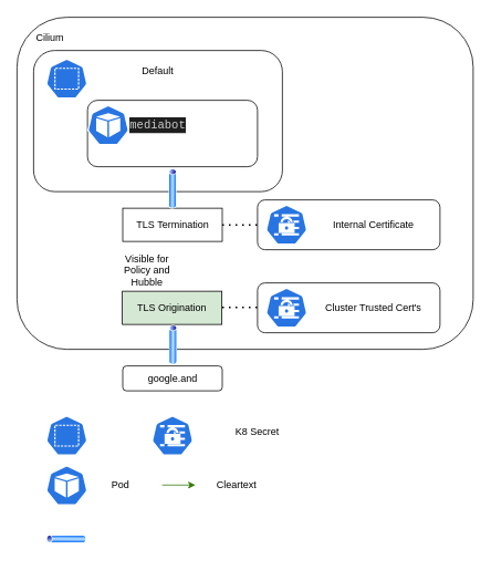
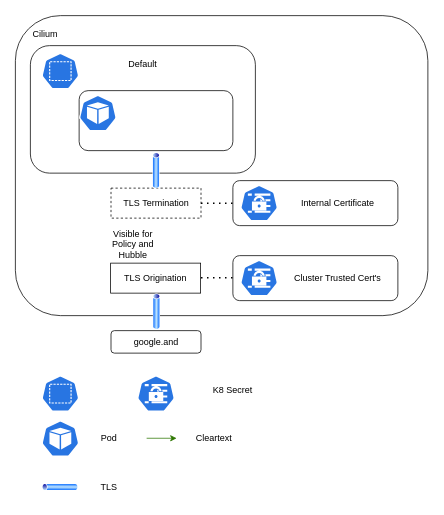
  <mxCell id="0" />
  <mxCell id="1" parent="0" />
  <mxCell id="2" value="" style="rounded=1;whiteSpace=wrap;html=1;" vertex="1" parent="1"><mxGeometry x="20" width="550" height="400" as="geometry" y="20" /></mxCell>
  <mxCell id="3" value="" style="sketch=0;html=1;dashed=0;whitespace=wrap;fillColor=#2875E2;strokeColor=#ffffff;points=[[0.005,0.63,0],[0.1,0.2,0],[0.9,0.2,0],[0.5,0,0],[0.995,0.63,0],[0.72,0.99,0],[0.5,1,0],[0.28,0.99,0]];verticalLabelPosition=bottom;align=center;verticalAlign=top;shape=mxgraph.kubernetes.icon;prIcon=pod" parent="1" vertex="1"><mxGeometry x="55" y="560" width="50" height="48" as="geometry" /></mxCell>
  <mxCell id="4" value="" style="rounded=1;whiteSpace=wrap;html=1;" parent="1" vertex="1"><mxGeometry x="40" y="60" width="300" height="170" as="geometry" /></mxCell>
  <mxCell id="5" value="" style="sketch=0;html=1;dashed=0;whitespace=wrap;fillColor=#2875E2;strokeColor=#ffffff;points=[[0.005,0.63,0],[0.1,0.2,0],[0.9,0.2,0],[0.5,0,0],[0.995,0.63,0],[0.72,0.99,0],[0.5,1,0],[0.28,0.99,0]];verticalLabelPosition=bottom;align=center;verticalAlign=top;shape=mxgraph.kubernetes.icon;prIcon=ns" parent="1" vertex="1"><mxGeometry x="55" y="70" width="50" height="48" as="geometry" /></mxCell>
  <mxCell id="6" value="Default" style="text;html=1;strokeColor=none;fillColor=none;align=center;verticalAlign=middle;whiteSpace=wrap;rounded=0;" parent="1" vertex="1"><mxGeometry x="160" y="70" width="60" height="30" as="geometry" /></mxCell>
  <mxCell id="7" value="" style="sketch=0;html=1;dashed=0;whitespace=wrap;fillColor=#2875E2;strokeColor=#ffffff;points=[[0.005,0.63,0],[0.1,0.2,0],[0.9,0.2,0],[0.5,0,0],[0.995,0.63,0],[0.72,0.99,0],[0.5,1,0],[0.28,0.99,0]];verticalLabelPosition=bottom;align=center;verticalAlign=top;shape=mxgraph.kubernetes.icon;prIcon=ns" parent="1" vertex="1"><mxGeometry x="55" y="500" width="50" height="48" as="geometry" /></mxCell>
  <mxCell id="8" value="Pod" style="text;html=1;strokeColor=none;fillColor=none;align=center;verticalAlign=middle;whiteSpace=wrap;rounded=0;" parent="1" vertex="1"><mxGeometry x="110" y="569" width="70" height="30" as="geometry" /></mxCell>
  <mxCell id="9" value="K8 Secret" style="text;html=1;strokeColor=none;fillColor=none;align=center;verticalAlign=middle;whiteSpace=wrap;rounded=0;" parent="1" vertex="1"><mxGeometry x="275" y="504" width="70" height="30" as="geometry" /></mxCell>
  <mxCell id="10" value="" style="rounded=1;whiteSpace=wrap;html=1;" parent="1" vertex="1"><mxGeometry x="105" y="120" width="205" height="80" as="geometry" /></mxCell>
  <mxCell id="11" value="" style="sketch=0;html=1;dashed=0;whitespace=wrap;fillColor=#2875E2;strokeColor=#ffffff;points=[[0.005,0.63,0],[0.1,0.2,0],[0.9,0.2,0],[0.5,0,0],[0.995,0.63,0],[0.72,0.99,0],[0.5,1,0],[0.28,0.99,0]];verticalLabelPosition=bottom;align=center;verticalAlign=top;shape=mxgraph.kubernetes.icon;prIcon=pod" parent="1" vertex="1"><mxGeometry x="105" y="126" width="50" height="48" as="geometry" /></mxCell>
- <mxCell id="12" value="&lt;div style=&quot;color: rgb(204, 204, 204); background-color: rgb(31, 31, 31); font-family: Consolas, &amp;quot;Courier New&amp;quot;, monospace; font-size: 14px; line-height: 19px;&quot;&gt;mediabot&lt;/div&gt;" style="text;html=1;strokeColor=none;fillColor=none;align=center;verticalAlign=middle;whiteSpace=wrap;rounded=0;" parent="1" vertex="1"><mxGeometry x="160" y="135" width="60" height="30" as="geometry" /></mxCell>
  <mxCell id="13" value="" style="sketch=0;html=1;dashed=0;whitespace=wrap;fillColor=#2875E2;strokeColor=#ffffff;points=[[0.005,0.63,0],[0.1,0.2,0],[0.9,0.2,0],[0.5,0,0],[0.995,0.63,0],[0.72,0.99,0],[0.5,1,0],[0.28,0.99,0]];verticalLabelPosition=bottom;align=center;verticalAlign=top;shape=mxgraph.kubernetes.icon;prIcon=pod" parent="1" vertex="1"><mxGeometry x="105" y="126" width="50" height="48" as="geometry" /></mxCell>
  <mxCell id="14" value="" style="endArrow=classic;html=1;fontSize=14;fillColor=#60a917;strokeColor=#2D7600;" parent="1" edge="1"><mxGeometry width="50" height="50" relative="1" as="geometry"><mxPoint x="195" y="583.5" as="sourcePoint" /><mxPoint x="235" y="583.5" as="targetPoint" /></mxGeometry></mxCell>
+ <mxCell id="15" value="TLS" style="text;html=1;strokeColor=none;fillColor=none;align=center;verticalAlign=middle;whiteSpace=wrap;rounded=0;" parent="1" vertex="1"><mxGeometry x="110" y="634" width="70" height="30" as="geometry" /></mxCell>
  <mxCell id="16" value="" style="aspect=fixed;perimeter=ellipsePerimeter;html=1;align=center;shadow=0;dashed=0;spacingTop=3;image;image=img/lib/active_directory/tunnel.svg;" vertex="1" parent="1"><mxGeometry x="55" y="644" width="50" height="10" as="geometry" /></mxCell>
  <mxCell id="17" value="Cleartext" style="text;html=1;strokeColor=none;fillColor=none;align=center;verticalAlign=middle;whiteSpace=wrap;rounded=0;" vertex="1" parent="1"><mxGeometry x="250" y="569" width="70" height="30" as="geometry" /></mxCell>
  <mxCell id="18" value="Cilium" style="text;html=1;strokeColor=none;fillColor=none;align=center;verticalAlign=middle;whiteSpace=wrap;rounded=0;" vertex="1" parent="1"><mxGeometry x="30" y="30" width="60" height="30" as="geometry" /></mxCell>
- <mxCell id="19" value="TLS Termination" style="rounded=0;whiteSpace=wrap;html=1;" vertex="1" parent="1"><mxGeometry x="147.5" y="250" width="120" height="40" as="geometry" /></mxCell>
+ <mxCell id="19" value="TLS Termination" style="rounded=0;whiteSpace=wrap;html=1;dashed=1;" vertex="1" parent="1"><mxGeometry x="147.5" y="250" width="120" height="40" as="geometry" /></mxCell>
  <mxCell id="20" value="" style="aspect=fixed;perimeter=ellipsePerimeter;html=1;align=center;shadow=0;dashed=0;spacingTop=3;image;image=img/lib/active_directory/tunnel.svg;rotation=90;" vertex="1" parent="1"><mxGeometry x="182" y="222" width="50" height="10" as="geometry" /></mxCell>
- <mxCell id="21" value="TLS Origination" style="rounded=0;whiteSpace=wrap;html=1;fillColor=#d5e8d4;" vertex="1" parent="1"><mxGeometry x="147" y="350" width="120" height="40" as="geometry" /></mxCell>
+ <mxCell id="21" value="TLS Origination" style="rounded=0;whiteSpace=wrap;html=1;" vertex="1" parent="1"><mxGeometry x="147" y="350" width="120" height="40" as="geometry" /></mxCell>
  <mxCell id="22" value="google.and" style="rounded=1;whiteSpace=wrap;html=1;" vertex="1" parent="1"><mxGeometry x="147.5" y="440" width="120" height="30" as="geometry" /></mxCell>
  <mxCell id="23" value="" style="aspect=fixed;perimeter=ellipsePerimeter;html=1;align=center;shadow=0;dashed=0;spacingTop=3;image;image=img/lib/active_directory/tunnel.svg;rotation=90;" vertex="1" parent="1"><mxGeometry x="182.5" y="410" width="50" height="10" as="geometry" /></mxCell>
  <mxCell id="24" value="" style="sketch=0;html=1;dashed=0;whitespace=wrap;fillColor=#2875E2;strokeColor=#ffffff;points=[[0.005,0.63,0],[0.1,0.2,0],[0.9,0.2,0],[0.5,0,0],[0.995,0.63,0],[0.72,0.99,0],[0.5,1,0],[0.28,0.99,0]];verticalLabelPosition=bottom;align=center;verticalAlign=top;shape=mxgraph.kubernetes.icon;prIcon=secret" vertex="1" parent="1"><mxGeometry x="182.5" y="500" width="50" height="48" as="geometry" /></mxCell>
  <mxCell id="25" value="" style="rounded=1;whiteSpace=wrap;html=1;" vertex="1" parent="1"><mxGeometry x="310" y="240" width="220" height="60" as="geometry" /></mxCell>
  <mxCell id="26" value="" style="sketch=0;html=1;dashed=0;whitespace=wrap;fillColor=#2875E2;strokeColor=#ffffff;points=[[0.005,0.63,0],[0.1,0.2,0],[0.9,0.2,0],[0.5,0,0],[0.995,0.63,0],[0.72,0.99,0],[0.5,1,0],[0.28,0.99,0]];verticalLabelPosition=bottom;align=center;verticalAlign=top;shape=mxgraph.kubernetes.icon;prIcon=secret" vertex="1" parent="1"><mxGeometry x="320" y="246" width="50" height="48" as="geometry" /></mxCell>
  <mxCell id="27" value="Internal Certificate" style="text;html=1;strokeColor=none;fillColor=none;align=center;verticalAlign=middle;whiteSpace=wrap;rounded=0;" vertex="1" parent="1"><mxGeometry x="390" y="255" width="120" height="30" as="geometry" /></mxCell>
  <mxCell id="28" value="" style="endArrow=none;dashed=1;html=1;dashPattern=1 3;strokeWidth=2;exitX=1;exitY=0.5;exitDx=0;exitDy=0;entryX=0;entryY=0.5;entryDx=0;entryDy=0;" edge="1" parent="1" source="19" target="25"><mxGeometry width="50" height="50" relative="1" as="geometry"><mxPoint x="320" y="410" as="sourcePoint" /><mxPoint x="370" y="360" as="targetPoint" /></mxGeometry></mxCell>
  <mxCell id="29" value="" style="rounded=1;whiteSpace=wrap;html=1;" vertex="1" parent="1"><mxGeometry x="310" y="340" width="220" height="60" as="geometry" /></mxCell>
  <mxCell id="30" value="" style="sketch=0;html=1;dashed=0;whitespace=wrap;fillColor=#2875E2;strokeColor=#ffffff;points=[[0.005,0.63,0],[0.1,0.2,0],[0.9,0.2,0],[0.5,0,0],[0.995,0.63,0],[0.72,0.99,0],[0.5,1,0],[0.28,0.99,0]];verticalLabelPosition=bottom;align=center;verticalAlign=top;shape=mxgraph.kubernetes.icon;prIcon=secret" vertex="1" parent="1"><mxGeometry x="320" y="346" width="50" height="48" as="geometry" /></mxCell>
  <mxCell id="31" value="Cluster Trusted Cert's" style="text;html=1;strokeColor=none;fillColor=none;align=center;verticalAlign=middle;whiteSpace=wrap;rounded=0;" vertex="1" parent="1"><mxGeometry x="390" y="355" width="120" height="30" as="geometry" /></mxCell>
  <mxCell id="32" value="" style="endArrow=none;dashed=1;html=1;dashPattern=1 3;strokeWidth=2;exitX=1;exitY=0.5;exitDx=0;exitDy=0;entryX=0;entryY=0.5;entryDx=0;entryDy=0;" edge="1" parent="1"><mxGeometry width="50" height="50" relative="1" as="geometry"><mxPoint x="267.5" y="369.5" as="sourcePoint" /><mxPoint x="310" y="369.5" as="targetPoint" /></mxGeometry></mxCell>
  <mxCell id="33" value="Visible for Policy and Hubble" style="text;html=1;strokeColor=none;fillColor=none;align=center;verticalAlign=middle;whiteSpace=wrap;rounded=0;" vertex="1" parent="1"><mxGeometry x="147" y="310" width="60" height="30" as="geometry" /></mxCell>
